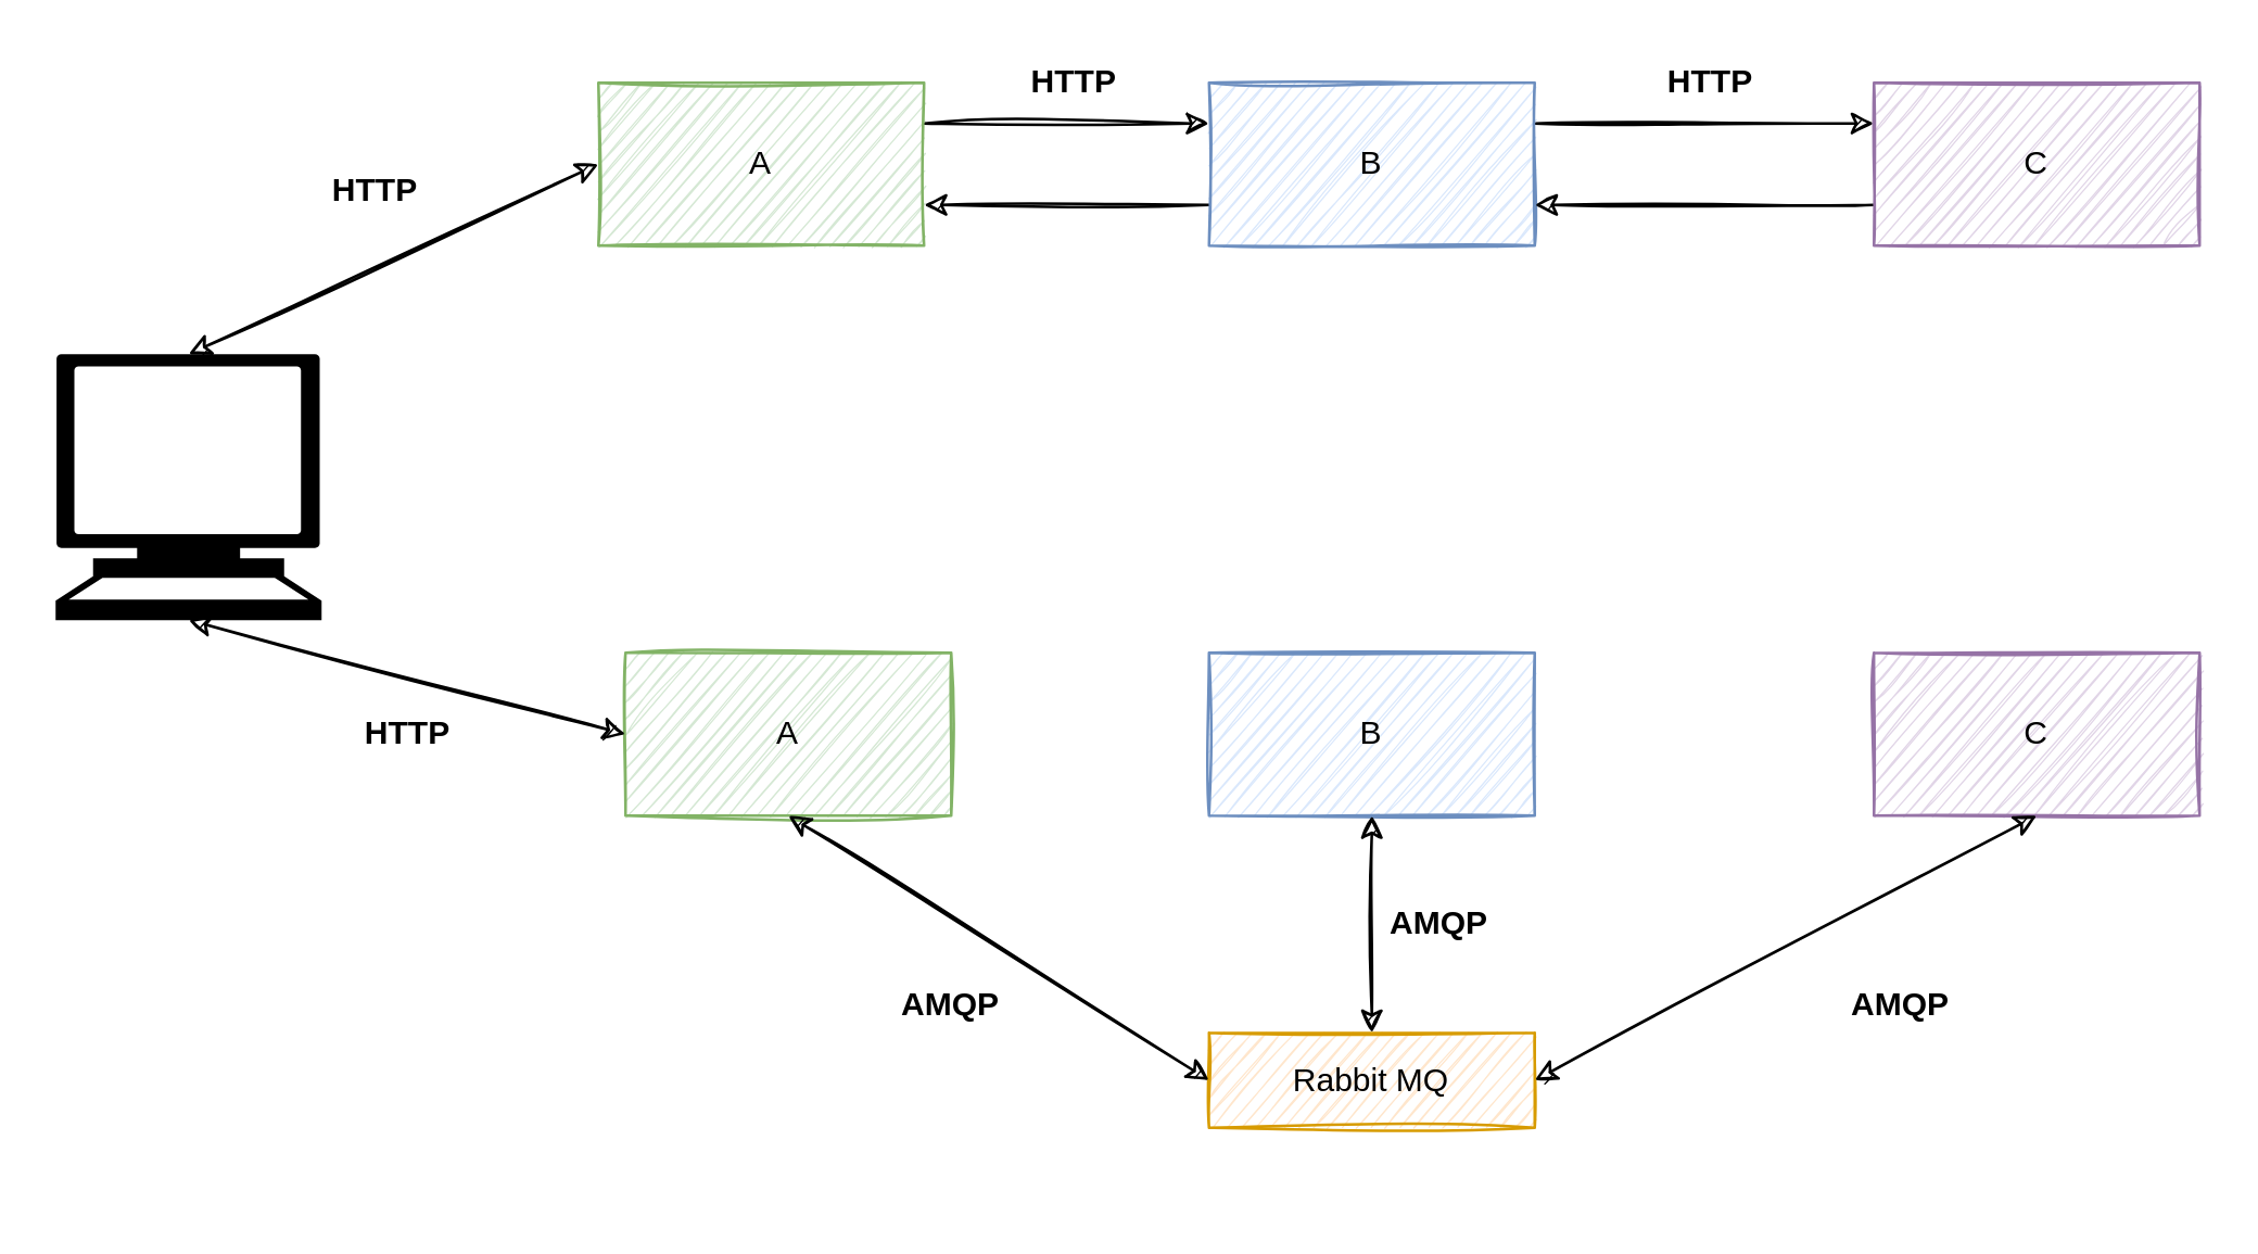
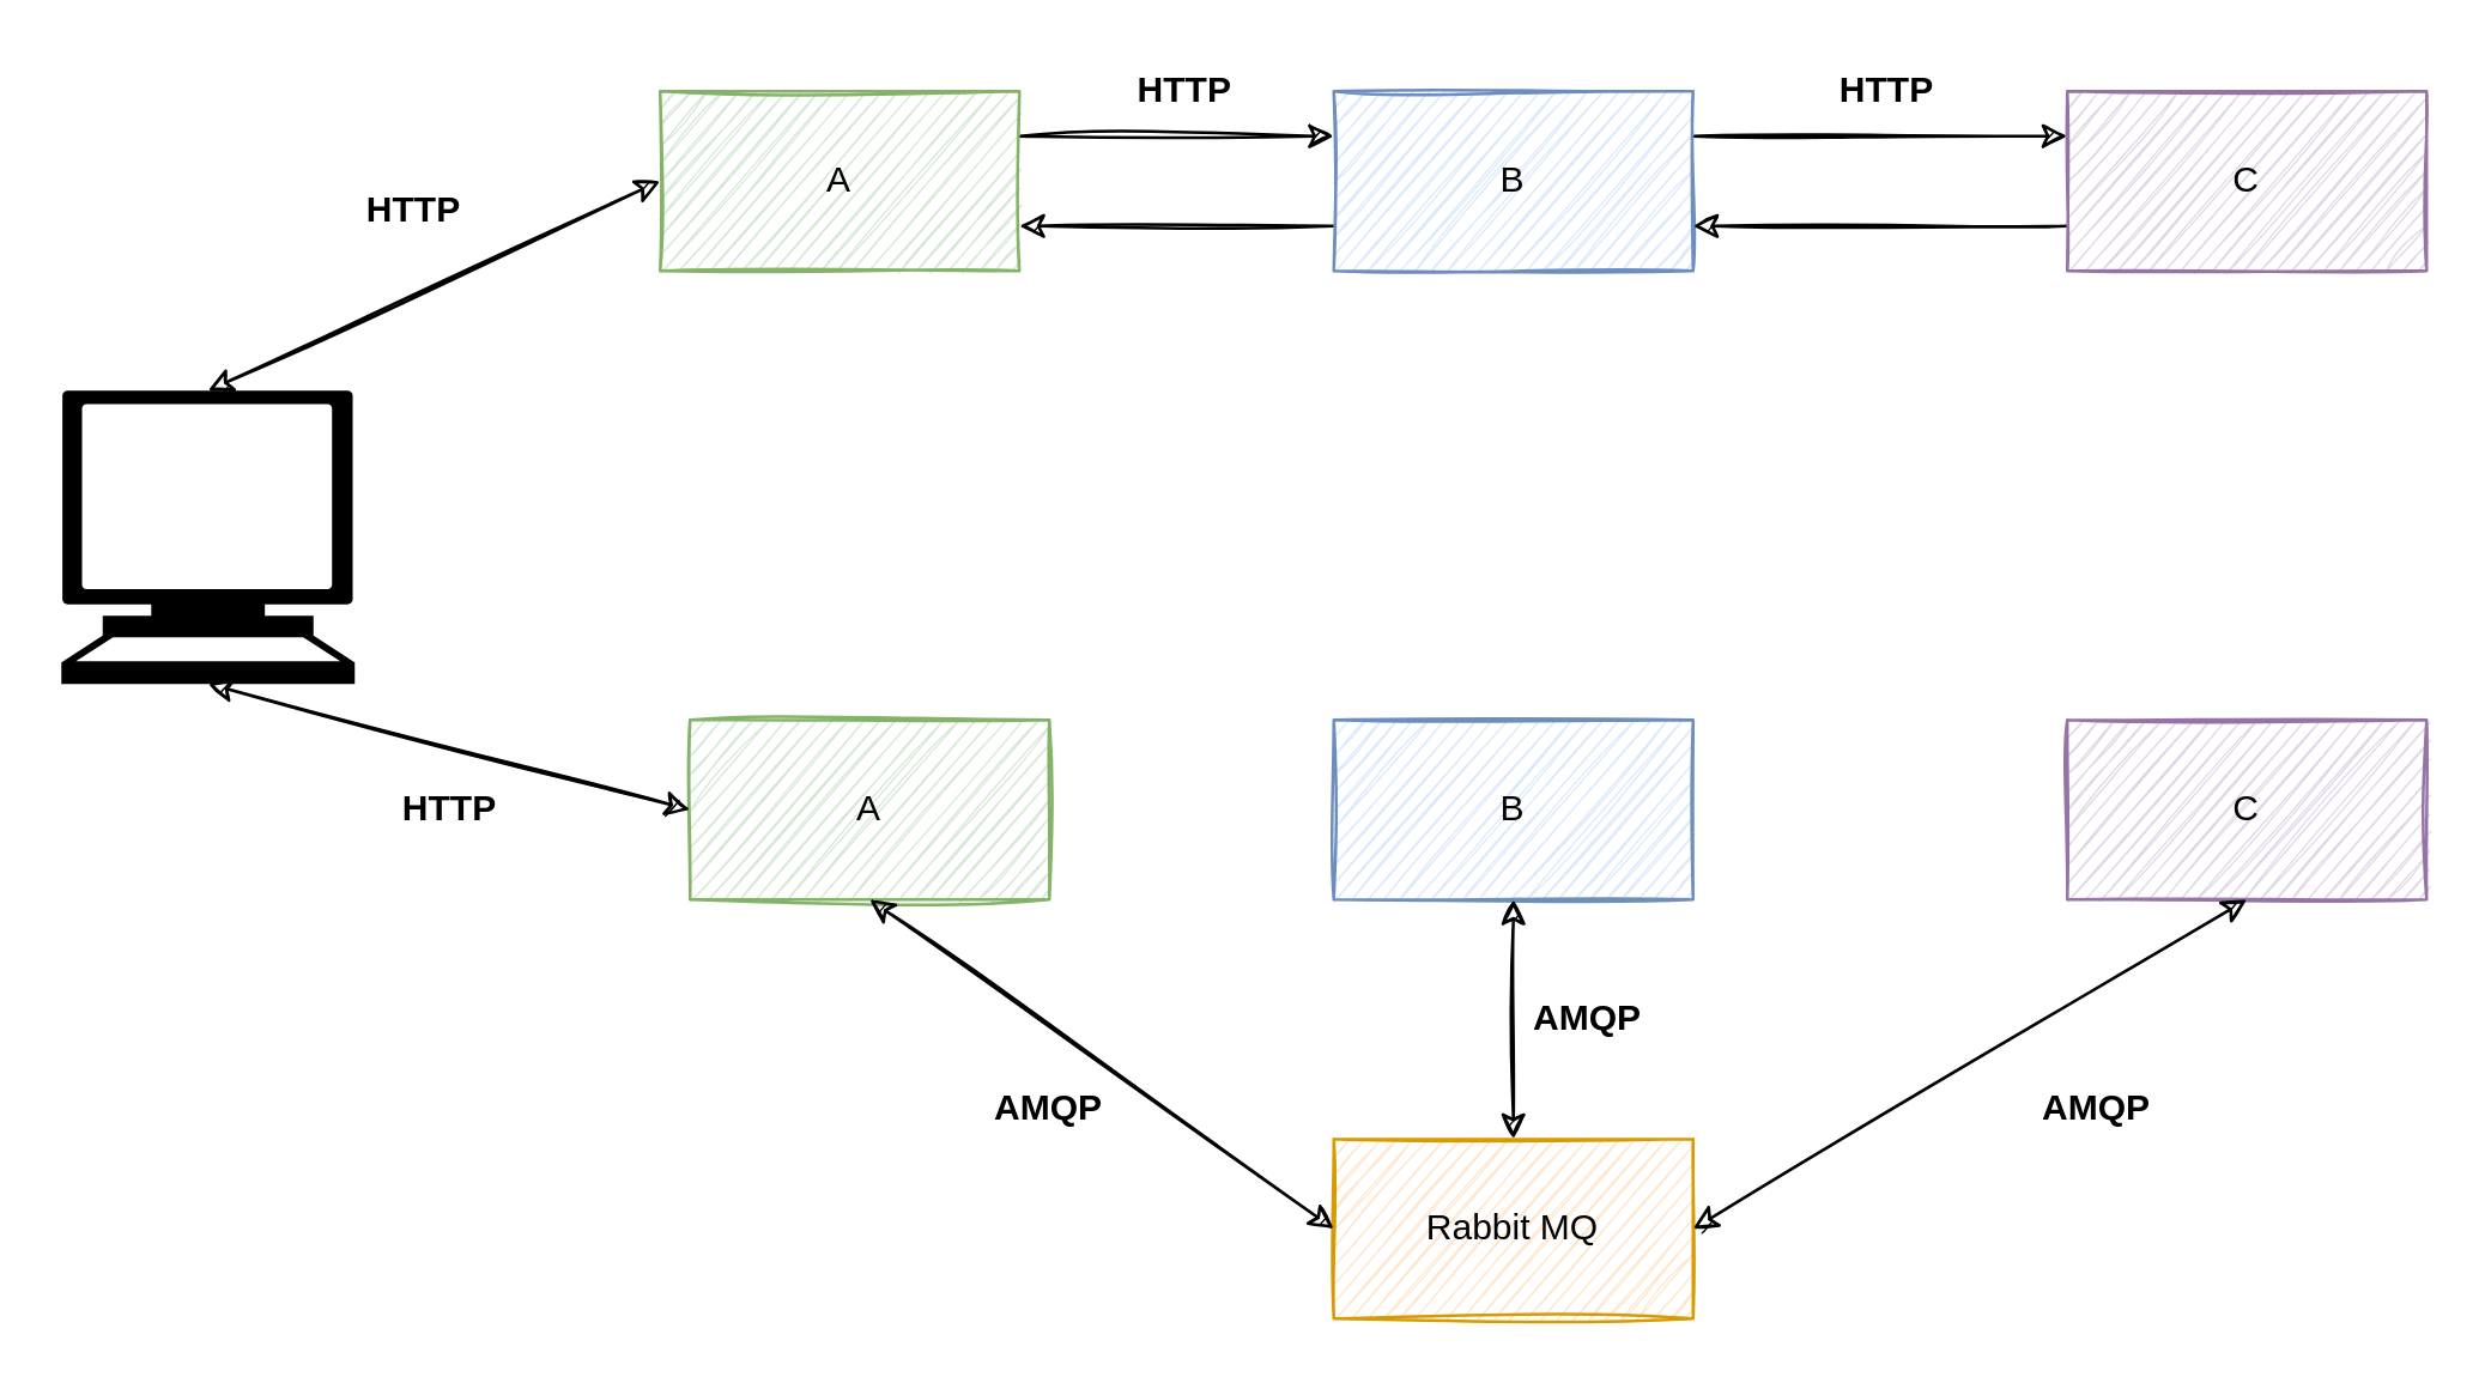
  <mxCell id="0" />
  <mxCell id="1" parent="0" />
  <mxCell id="2" style="edgeStyle=orthogonalEdgeStyle;rounded=0;orthogonalLoop=1;jettySize=auto;html=1;exitX=1;exitY=0.25;exitDx=0;exitDy=0;entryX=0;entryY=0.25;entryDx=0;entryDy=0;sketch=1;" edge="1" parent="1" source="3" target="6"><mxGeometry relative="1" as="geometry" /></mxCell>
  <mxCell id="3" value="A" style="rounded=0;whiteSpace=wrap;html=1;sketch=1;fillColor=#d5e8d4;strokeColor=#82b366;" vertex="1" parent="1"><mxGeometry x="220" y="30" width="120" height="60" as="geometry" /></mxCell>
  <mxCell id="4" style="edgeStyle=orthogonalEdgeStyle;rounded=0;orthogonalLoop=1;jettySize=auto;html=1;exitX=0;exitY=0.75;exitDx=0;exitDy=0;entryX=1;entryY=0.75;entryDx=0;entryDy=0;sketch=1;" edge="1" parent="1" source="6" target="3"><mxGeometry relative="1" as="geometry" /></mxCell>
  <mxCell id="5" style="edgeStyle=orthogonalEdgeStyle;rounded=0;orthogonalLoop=1;jettySize=auto;html=1;exitX=1;exitY=0.25;exitDx=0;exitDy=0;entryX=0;entryY=0.25;entryDx=0;entryDy=0;sketch=1;" edge="1" parent="1" source="6" target="8"><mxGeometry relative="1" as="geometry" /></mxCell>
  <mxCell id="6" value="B" style="rounded=0;whiteSpace=wrap;html=1;sketch=1;fillColor=#dae8fc;strokeColor=#6c8ebf;" vertex="1" parent="1"><mxGeometry x="445" y="30" width="120" height="60" as="geometry" /></mxCell>
  <mxCell id="7" style="edgeStyle=orthogonalEdgeStyle;rounded=0;orthogonalLoop=1;jettySize=auto;html=1;exitX=0;exitY=0.75;exitDx=0;exitDy=0;entryX=1;entryY=0.75;entryDx=0;entryDy=0;sketch=1;" edge="1" parent="1" source="8" target="6"><mxGeometry relative="1" as="geometry" /></mxCell>
  <mxCell id="8" value="C" style="rounded=0;whiteSpace=wrap;html=1;sketch=1;fillColor=#e1d5e7;strokeColor=#9673a6;" vertex="1" parent="1"><mxGeometry x="690" y="30" width="120" height="60" as="geometry" /></mxCell>
  <mxCell id="9" value="A" style="rounded=0;whiteSpace=wrap;html=1;sketch=1;fillColor=#d5e8d4;strokeColor=#82b366;" vertex="1" parent="1"><mxGeometry x="230" y="240" width="120" height="60" as="geometry" /></mxCell>
  <mxCell id="10" value="B" style="rounded=0;whiteSpace=wrap;html=1;sketch=1;fillColor=#dae8fc;strokeColor=#6c8ebf;" vertex="1" parent="1"><mxGeometry x="445" y="240" width="120" height="60" as="geometry" /></mxCell>
  <mxCell id="11" value="C" style="rounded=0;whiteSpace=wrap;html=1;sketch=1;fillColor=#e1d5e7;strokeColor=#9673a6;" vertex="1" parent="1"><mxGeometry x="690" y="240" width="120" height="60" as="geometry" /></mxCell>
- <mxCell id="12" value="Rabbit MQ" style="rounded=0;whiteSpace=wrap;html=1;sketch=1;fillColor=#ffe6cc;strokeColor=#d79b00;" vertex="1" parent="1"><mxGeometry x="445" y="380" width="120" height="35" as="geometry" /></mxCell>
+ <mxCell id="12" value="Rabbit MQ" style="rounded=0;whiteSpace=wrap;html=1;sketch=1;fillColor=#ffe6cc;strokeColor=#d79b00;" vertex="1" parent="1"><mxGeometry x="445" y="380" width="120" height="60" as="geometry" /></mxCell>
  <mxCell id="13" value="" style="endArrow=classic;startArrow=classic;html=1;entryX=0;entryY=0.5;entryDx=0;entryDy=0;exitX=0.5;exitY=1;exitDx=0;exitDy=0;sketch=1;" edge="1" parent="1" source="9" target="12"><mxGeometry width="50" height="50" relative="1" as="geometry"><mxPoint x="380" y="220" as="sourcePoint" /><mxPoint x="430" y="170" as="targetPoint" /></mxGeometry></mxCell>
  <mxCell id="14" value="" style="endArrow=classic;startArrow=classic;html=1;entryX=0.5;entryY=1;entryDx=0;entryDy=0;exitX=1;exitY=0.5;exitDx=0;exitDy=0;sketch=1;" edge="1" parent="1" source="12" target="11"><mxGeometry width="50" height="50" relative="1" as="geometry"><mxPoint x="640" y="440" as="sourcePoint" /><mxPoint x="690" y="390" as="targetPoint" /></mxGeometry></mxCell>
  <mxCell id="15" value="" style="endArrow=classic;startArrow=classic;html=1;entryX=0.5;entryY=1;entryDx=0;entryDy=0;exitX=0.5;exitY=0;exitDx=0;exitDy=0;sketch=1;" edge="1" parent="1" source="12" target="10"><mxGeometry width="50" height="50" relative="1" as="geometry"><mxPoint x="480" y="370" as="sourcePoint" /><mxPoint x="530" y="320" as="targetPoint" /></mxGeometry></mxCell>
  <mxCell id="16" value="&lt;b&gt;HTTP&lt;/b&gt;" style="text;html=1;strokeColor=none;fillColor=none;align=center;verticalAlign=middle;whiteSpace=wrap;rounded=0;" vertex="1" parent="1"><mxGeometry x="610" y="20" width="40" height="20" as="geometry" /></mxCell>
  <mxCell id="17" value="&lt;b&gt;HTTP&lt;/b&gt;" style="text;html=1;align=center;verticalAlign=middle;resizable=0;points=[];autosize=1;strokeColor=none;" vertex="1" parent="1"><mxGeometry x="370" y="20" width="50" height="20" as="geometry" /></mxCell>
  <mxCell id="18" value="" style="shape=mxgraph.signs.tech.computer;html=1;pointerEvents=1;fillColor=#000000;strokeColor=none;verticalLabelPosition=bottom;verticalAlign=top;align=center;sketch=0;" vertex="1" parent="1"><mxGeometry x="20" y="130" width="98" height="98" as="geometry" /></mxCell>
  <mxCell id="19" value="" style="endArrow=classic;startArrow=classic;html=1;exitX=0.5;exitY=0;exitDx=0;exitDy=0;exitPerimeter=0;entryX=0;entryY=0.5;entryDx=0;entryDy=0;sketch=1;" edge="1" parent="1" source="18" target="3"><mxGeometry width="50" height="50" relative="1" as="geometry"><mxPoint x="390" y="270" as="sourcePoint" /><mxPoint x="440" y="220" as="targetPoint" /></mxGeometry></mxCell>
  <mxCell id="20" value="" style="endArrow=classic;startArrow=classic;html=1;exitX=0;exitY=0.5;exitDx=0;exitDy=0;entryX=0.5;entryY=1;entryDx=0;entryDy=0;entryPerimeter=0;sketch=1;" edge="1" parent="1" source="9" target="18"><mxGeometry width="50" height="50" relative="1" as="geometry"><mxPoint x="390" y="270" as="sourcePoint" /><mxPoint x="440" y="220" as="targetPoint" /></mxGeometry></mxCell>
  <mxCell id="21" value="&lt;b&gt;HTTP&lt;/b&gt;" style="text;html=1;strokeColor=none;fillColor=none;align=center;verticalAlign=middle;whiteSpace=wrap;rounded=0;sketch=0;" vertex="1" parent="1"><mxGeometry x="130" y="260" width="40" height="20" as="geometry" /></mxCell>
  <mxCell id="22" value="&lt;b&gt;HTTP&lt;/b&gt;" style="text;html=1;strokeColor=none;fillColor=none;align=center;verticalAlign=middle;whiteSpace=wrap;rounded=0;sketch=0;" vertex="1" parent="1"><mxGeometry x="118" y="60" width="40" height="20" as="geometry" /></mxCell>
  <mxCell id="23" value="&lt;b&gt;AMQP&lt;/b&gt;" style="text;html=1;strokeColor=none;fillColor=none;align=center;verticalAlign=middle;whiteSpace=wrap;rounded=0;sketch=0;" vertex="1" parent="1"><mxGeometry x="680" y="360" width="40" height="20" as="geometry" /></mxCell>
  <mxCell id="24" value="&lt;b&gt;AMQP&lt;/b&gt;" style="text;html=1;strokeColor=none;fillColor=none;align=center;verticalAlign=middle;whiteSpace=wrap;rounded=0;sketch=0;" vertex="1" parent="1"><mxGeometry x="510" y="330" width="40" height="20" as="geometry" /></mxCell>
  <mxCell id="25" value="&lt;b&gt;AMQP&lt;/b&gt;" style="text;html=1;strokeColor=none;fillColor=none;align=center;verticalAlign=middle;whiteSpace=wrap;rounded=0;sketch=0;" vertex="1" parent="1"><mxGeometry x="330" y="360" width="40" height="20" as="geometry" /></mxCell>
